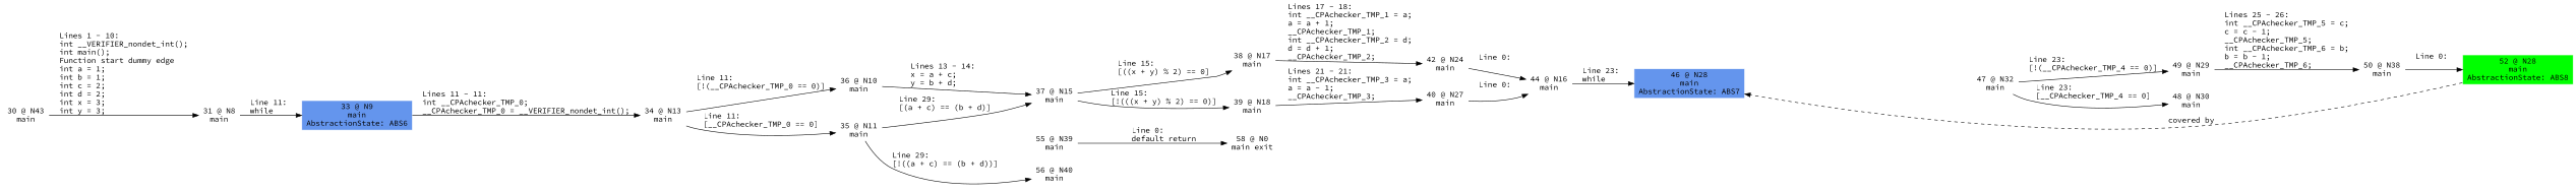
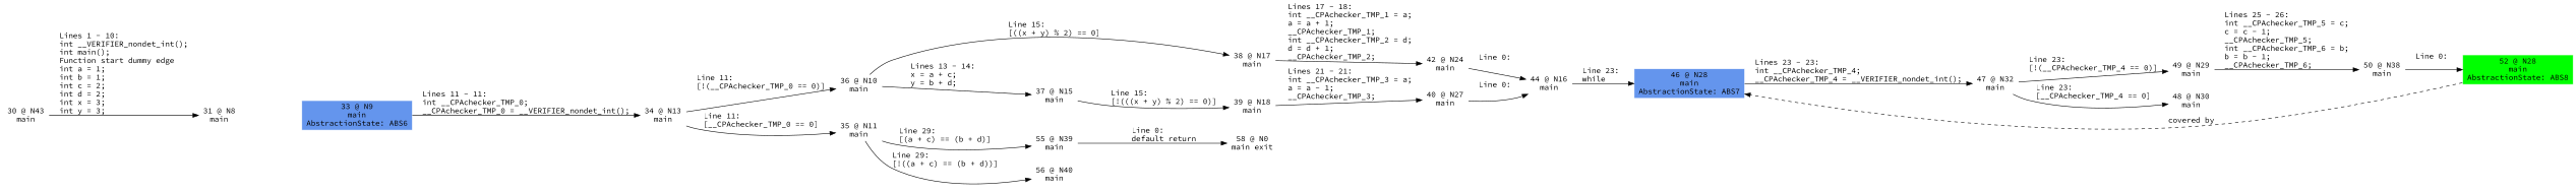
  digraph {
    fontname="Source Code Pro"
    rankdir=LR
    node [color=white fontname="Source Code Pro" shape=box style=filled]
    edge [fontname="Source Code Pro"]
    n1 [label="30 @ N43\nmain\n"]
    n2 [label="31 @ N8\nmain\n"]
    n3 [fillcolor=cornflowerblue label="33 @ N9\nmain\nAbstractionState: ABS6\n"]
    n4 [label="34 @ N13\nmain\n"]
    n5 [label="36 @ N10\nmain\n"]
    n6 [label="35 @ N11\nmain\n"]
    n7 [label="37 @ N15\nmain\n"]
    n8 [label="56 @ N40\nmain\n"]
    n9 [label="55 @ N39\nmain\n"]
    n10 [label="39 @ N18\nmain\n"]
    n11 [label="38 @ N17\nmain\n"]
    n12 [label="40 @ N27\nmain\n"]
    n13 [label="42 @ N24\nmain\n"]
    n14 [label="44 @ N16\nmain\n"]
    n15 [fillcolor=cornflowerblue label="46 @ N28\nmain\nAbstractionState: ABS7\n"]
    n16 [label="47 @ N32\nmain\n"]
    n17 [label="49 @ N29\nmain\n"]
    n18 [label="48 @ N30\nmain\n"]
    n19 [label="50 @ N38\nmain\n"]
    n20 [fillcolor=green label="52 @ N28\nmain\nAbstractionState: ABS8\n"]
    n21 [label="58 @ N0\nmain exit\n"]
    n1 -> n2 [label="Lines 1 - 10: \lint __VERIFIER_nondet_int();\lint main();\lFunction start dummy edge\lint a = 1;\lint b = 1;\lint c = 2;\lint d = 2;\lint x = 3;\lint y = 3;\l"]
-   n2 -> n3 [label="Line 11: \lwhile\l"]
    n3 -> n4 [label="Lines 11 - 11: \lint __CPAchecker_TMP_0;\l__CPAchecker_TMP_0 = __VERIFIER_nondet_int();\l"]
    n4 -> n5 [label="Line 11: \l[!(__CPAchecker_TMP_0 == 0)]\l"]
    n4 -> n6 [label="Line 11: \l[__CPAchecker_TMP_0 == 0]\l"]
    n5 -> n7 [label="Lines 13 - 14: \lx = a + c;\ly = b + d;\l"]
    n6 -> n8 [label="Line 29: \l[!((a + c) == (b + d))]\l"]
-   n6 -> n7 [label="Line 29: \l[(a + c) == (b + d)]\l"]
+   n6 -> n9 [label="Line 29: \l[(a + c) == (b + d)]\l"]
    n7 -> n10 [label="Line 15: \l[!(((x + y) % 2) == 0)]\l"]
-   n7 -> n11 [label="Line 15: \l[((x + y) % 2) == 0]\l"]
+   n5 -> n11 [label="Line 15: \l[((x + y) % 2) == 0]\l"]
    n9 -> n21 [label="Line 0: \ldefault return\l"]
    n10 -> n12 [label="Lines 21 - 21: \lint __CPAchecker_TMP_3 = a;\la = a - 1;\l__CPAchecker_TMP_3;\l"]
    n11 -> n13 [label="Lines 17 - 18: \lint __CPAchecker_TMP_1 = a;\la = a + 1;\l__CPAchecker_TMP_1;\lint __CPAchecker_TMP_2 = d;\ld = d + 1;\l__CPAchecker_TMP_2;\l"]
    n12 -> n14 [label="Line 0: \l\l"]
    n13 -> n14 [label="Line 0: \l\l"]
    n14 -> n15 [label="Line 23: \lwhile\l"]
+   n15 -> n16 [label="Lines 23 - 23: \lint __CPAchecker_TMP_4;\l__CPAchecker_TMP_4 = __VERIFIER_nondet_int();\l"]
    n16 -> n17 [label="Line 23: \l[!(__CPAchecker_TMP_4 == 0)]\l"]
    n16 -> n18 [label="Line 23: \l[__CPAchecker_TMP_4 == 0]\l"]
    n17 -> n19 [label="Lines 25 - 26: \lint __CPAchecker_TMP_5 = c;\lc = c - 1;\l__CPAchecker_TMP_5;\lint __CPAchecker_TMP_6 = b;\lb = b - 1;\l__CPAchecker_TMP_6;\l"]
    n19 -> n20 [label="Line 0: \l\l"]
    n20 -> n15 [label="covered by" style=dashed weight=0]
  }
